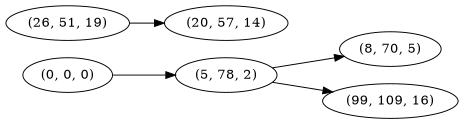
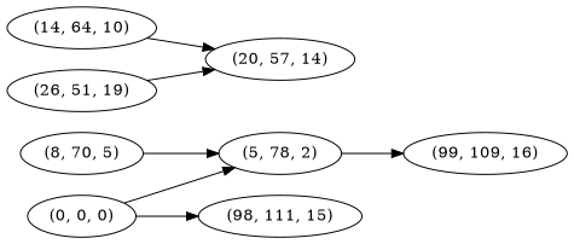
  digraph {
    rankdir=LR
    "(0, 0, 0)"
    "(5, 78, 2)"
+   "(98, 111, 15)"
    "(8, 70, 5)"
    "(99, 109, 16)"
+   "(14, 64, 10)"
    "(20, 57, 14)"
    "(26, 51, 19)"
    "(0, 0, 0)" -> "(5, 78, 2)"
-   "(5, 78, 2)" -> "(8, 70, 5)"
+   "(0, 0, 0)" -> "(98, 111, 15)"
+   "(8, 70, 5)" -> "(5, 78, 2)"
    "(5, 78, 2)" -> "(99, 109, 16)"
+   "(14, 64, 10)" -> "(20, 57, 14)"
    "(26, 51, 19)" -> "(20, 57, 14)"
  }
